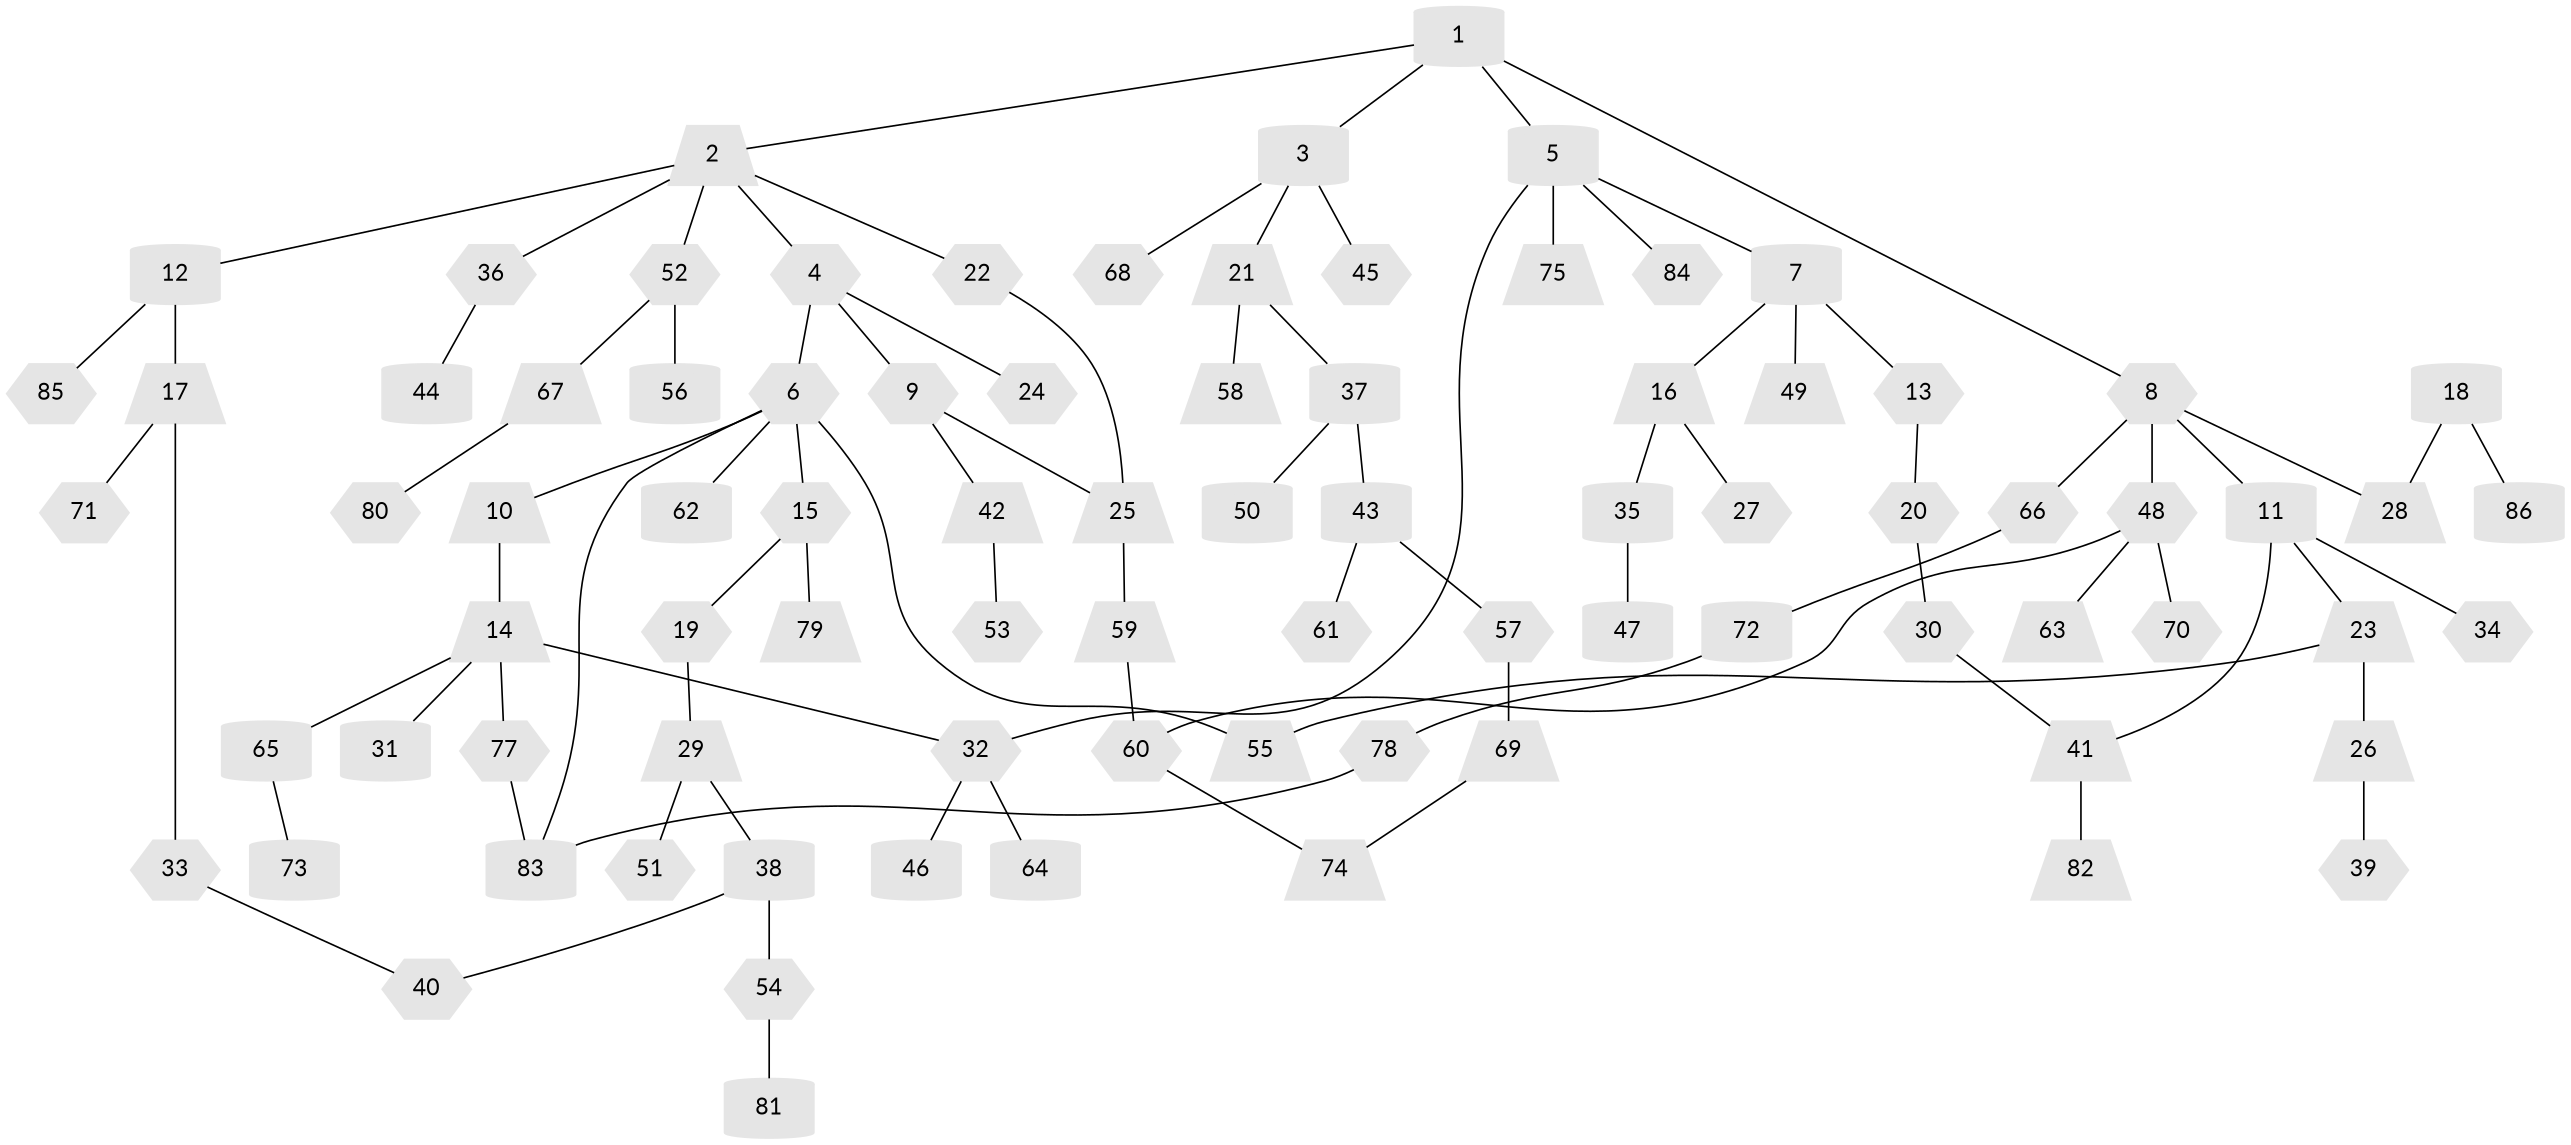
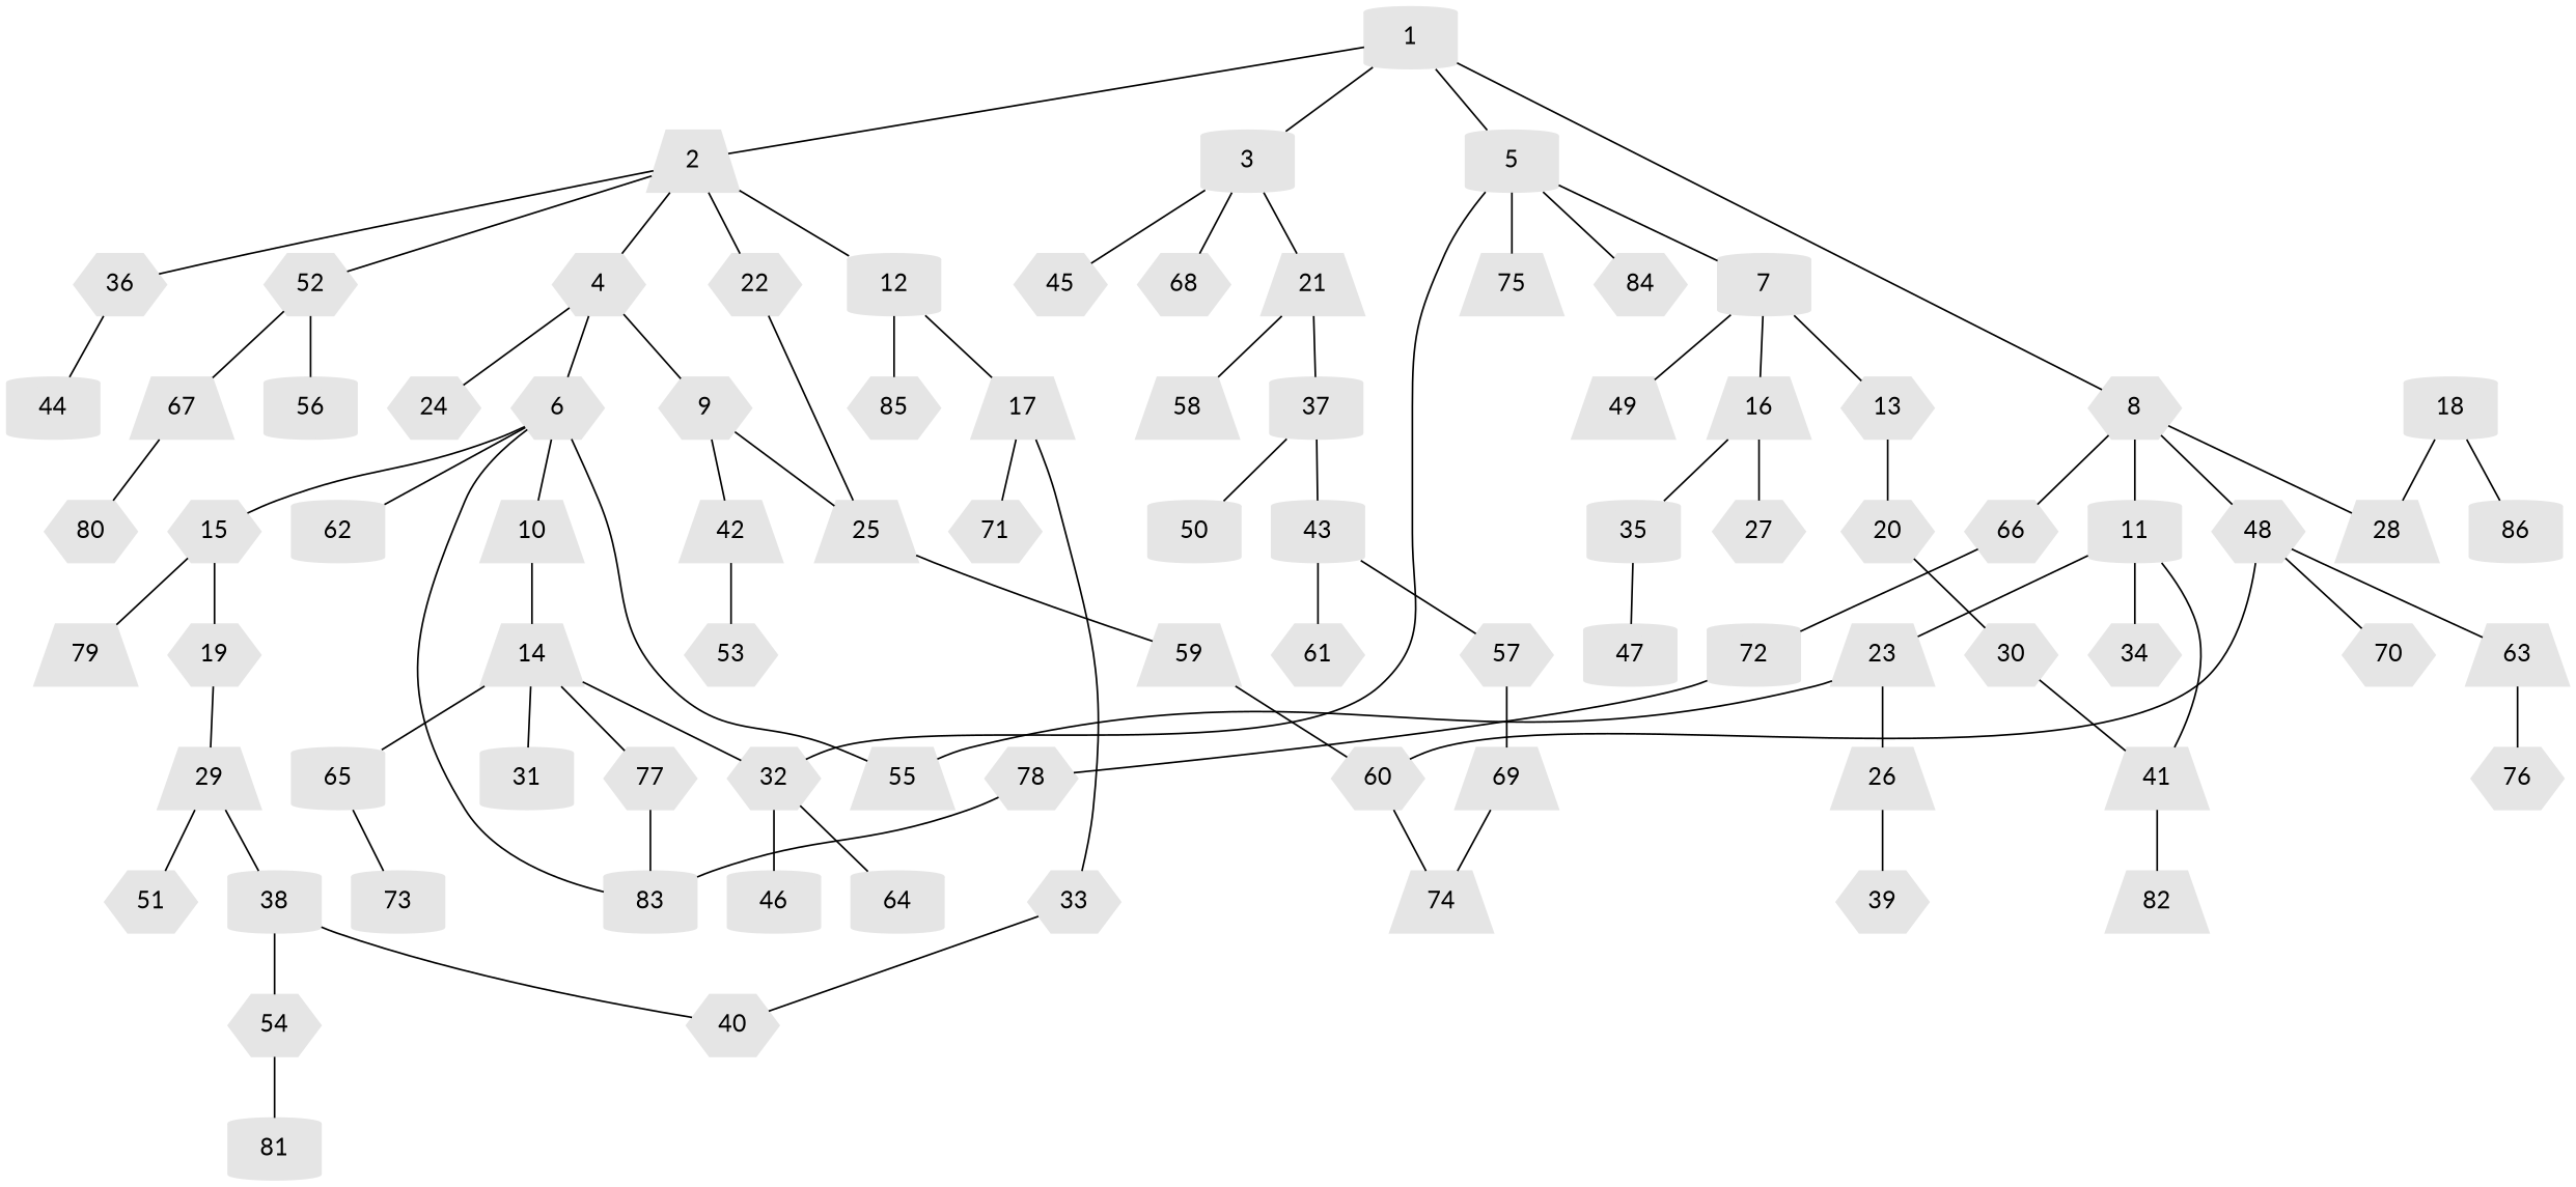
  graph {
    fontname=Lato
    node [color=gray90 fontname=Lato shape=hexagon style=filled]
    edge [fontname=Lato]
    1 [shape=cylinder]
    2 [shape=trapezium]
    3 [shape=cylinder]
    5 [shape=cylinder]
    8
    4
    12 [shape=cylinder]
    22
    36
    52
    21 [shape=trapezium]
    45
    68
    7 [shape=cylinder]
    32
    75 [shape=trapezium]
    84
    11 [shape=cylinder]
    48
    66
    28 [shape=trapezium]
    6
    9
    24
    17 [shape=trapezium]
    85
    25 [shape=trapezium]
    44 [shape=cylinder]
    56 [shape=cylinder]
    67 [shape=trapezium]
    37 [shape=cylinder]
    58 [shape=trapezium]
    10 [shape=trapezium]
    15
    55 [shape=trapezium]
    62 [shape=cylinder]
    83 [shape=cylinder]
    42 [shape=trapezium]
    13
    16 [shape=trapezium]
    49 [shape=trapezium]
    46 [shape=cylinder]
    64 [shape=cylinder]
    14 [shape=trapezium]
    19
    79 [shape=trapezium]
    20
    27
    35 [shape=cylinder]
    23 [shape=trapezium]
    34
    41 [shape=trapezium]
    18 [shape=cylinder]
    86 [shape=cylinder]
    60
    63 [shape=trapezium]
    70
    72 [shape=cylinder]
    59 [shape=trapezium]
    53
    31 [shape=cylinder]
    65 [shape=cylinder]
    77
    26 [shape=trapezium]
    82 [shape=trapezium]
    33
    71
    30
    73 [shape=cylinder]
    29 [shape=trapezium]
    47 [shape=cylinder]
    40
    38 [shape=cylinder]
    51
    43 [shape=cylinder]
    50 [shape=cylinder]
    39
    54
    57
    61
    81 [shape=cylinder]
    69 [shape=trapezium]
    74 [shape=trapezium]
+   76
    80
    78
    1 -- 2
    1 -- 3
    1 -- 5
    1 -- 8
    2 -- 4
    2 -- 12
    2 -- 22
    2 -- 36
    2 -- 52
    3 -- 21
    3 -- 45
    3 -- 68
    5 -- 7
    5 -- 32
    5 -- 75
    5 -- 84
    8 -- 11
    8 -- 48
    8 -- 66
    8 -- 28
    4 -- 6
    4 -- 9
    4 -- 24
    12 -- 17
    12 -- 85
    22 -- 25
    36 -- 44
    52 -- 56
    52 -- 67
    21 -- 37
    21 -- 58
    7 -- 13
    7 -- 16
    7 -- 49
    32 -- 46
    32 -- 64
    11 -- 23
    11 -- 34
    11 -- 41
    48 -- 60
    48 -- 63
    48 -- 70
    66 -- 72
    6 -- 10
    6 -- 15
    6 -- 55
    6 -- 62
    6 -- 83
    9 -- 25
    9 -- 42
    17 -- 33
    17 -- 71
    25 -- 59
    67 -- 80
    37 -- 43
    37 -- 50
    10 -- 14
    15 -- 19
    15 -- 79
    42 -- 53
    13 -- 20
    16 -- 27
    16 -- 35
    14 -- 32
    14 -- 31
    14 -- 65
    14 -- 77
    19 -- 29
    20 -- 30
    35 -- 47
    23 -- 55
    23 -- 26
    41 -- 82
    18 -- 28
    18 -- 86
    60 -- 74
+   63 -- 76
    72 -- 78
    59 -- 60
    65 -- 73
    77 -- 83
    26 -- 39
    33 -- 40
    30 -- 41
    29 -- 38
    29 -- 51
    38 -- 40
    38 -- 54
    43 -- 57
    43 -- 61
    54 -- 81
    57 -- 69
    69 -- 74
    78 -- 83
  }
